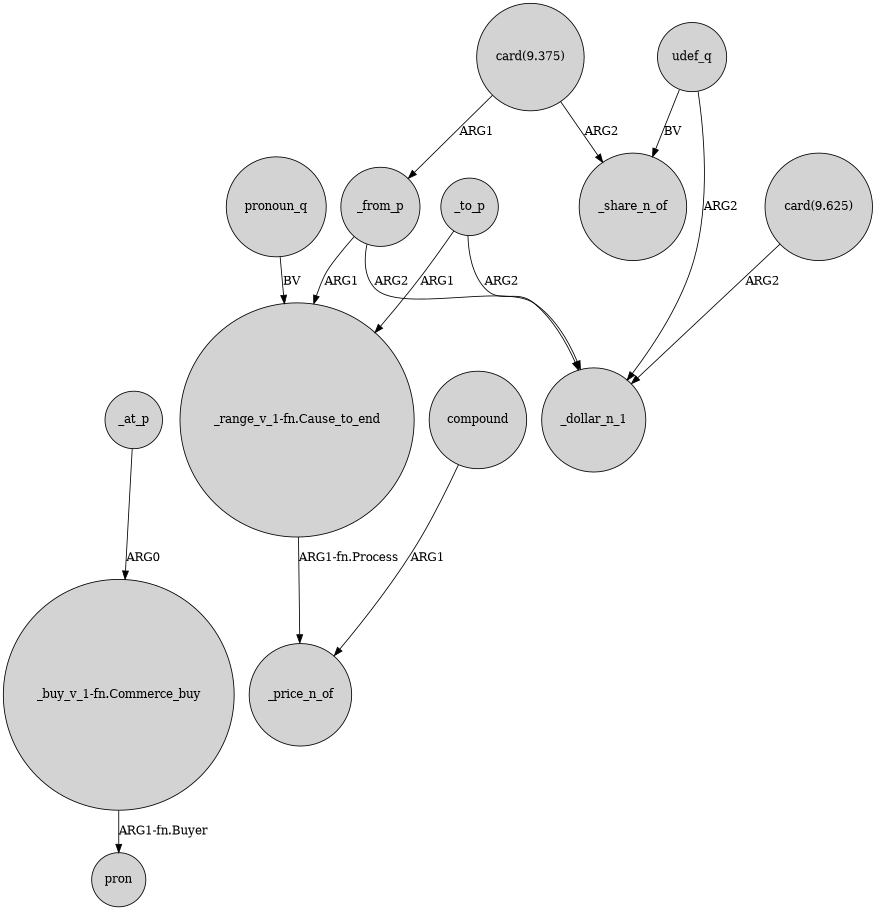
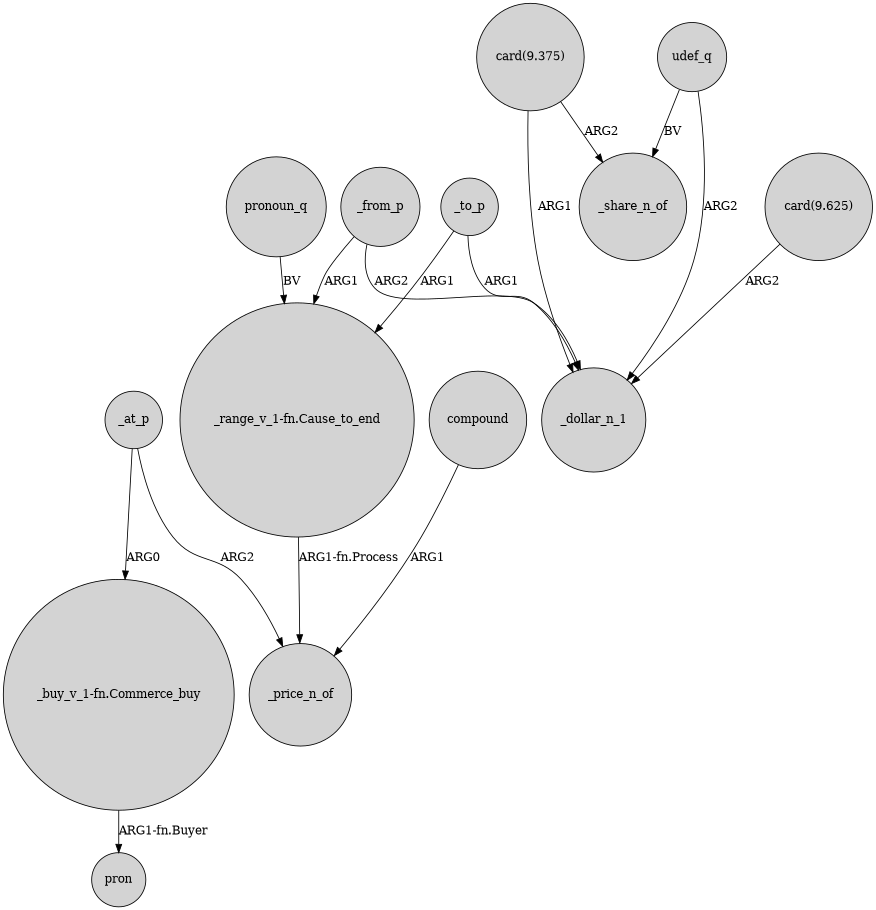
  digraph {
    node [shape=circle style=filled]
    _at_p
    "_buy_v_1-fn.Commerce_buy"
    _price_n_of
    pron
    "_range_v_1-fn.Cause_to_end"
    _from_p
    _dollar_n_1
    "card(9.375)"
    _share_n_of
    _to_p
    udef_q
    compound
    "card(9.625)"
    pronoun_q
    _at_p -> "_buy_v_1-fn.Commerce_buy" [label=ARG0]
+   _at_p -> _price_n_of [label=ARG2]
    "_buy_v_1-fn.Commerce_buy" -> pron [label="ARG1-fn.Buyer"]
    "_range_v_1-fn.Cause_to_end" -> _price_n_of [label="ARG1-fn.Process"]
    _from_p -> "_range_v_1-fn.Cause_to_end" [label=ARG1]
    _from_p -> _dollar_n_1 [label=ARG2]
-   "card(9.375)" -> _from_p [label=ARG1]
+   "card(9.375)" -> _dollar_n_1 [label=ARG1]
    "card(9.375)" -> _share_n_of [label=ARG2]
    _to_p -> "_range_v_1-fn.Cause_to_end" [label=ARG1]
-   _to_p -> _dollar_n_1 [label=ARG2]
+   _to_p -> _dollar_n_1 [label=ARG1]
    udef_q -> _dollar_n_1 [label=ARG2]
    udef_q -> _share_n_of [label=BV]
    compound -> _price_n_of [label=ARG1]
    "card(9.625)" -> _dollar_n_1 [label=ARG2]
    pronoun_q -> "_range_v_1-fn.Cause_to_end" [label=BV]
  }
